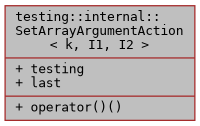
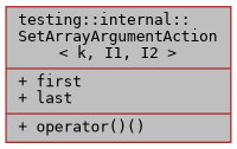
  digraph {
    fontname="DejaVu Sans Mono"
-   n1 [color=brown fillcolor=grey75 fontcolor=black fontname="DejaVu Sans Mono" fontsize=10 height=0.2 label="{testing::internal::\lSetArrayArgumentAction\l\< k, I1, I2 \>\n|+ testing\l+ last\l|+ operator()()\l}" shape=record style=filled width=0.4]
+   n1 [color=brown fillcolor=grey75 fontcolor=black fontname="DejaVu Sans Mono" fontsize=10 height=0.2 label="{testing::internal::\lSetArrayArgumentAction\l\< k, I1, I2 \>\n|+ first\l+ last\l|+ operator()()\l}" shape=record style=filled width=0.4]
  }
